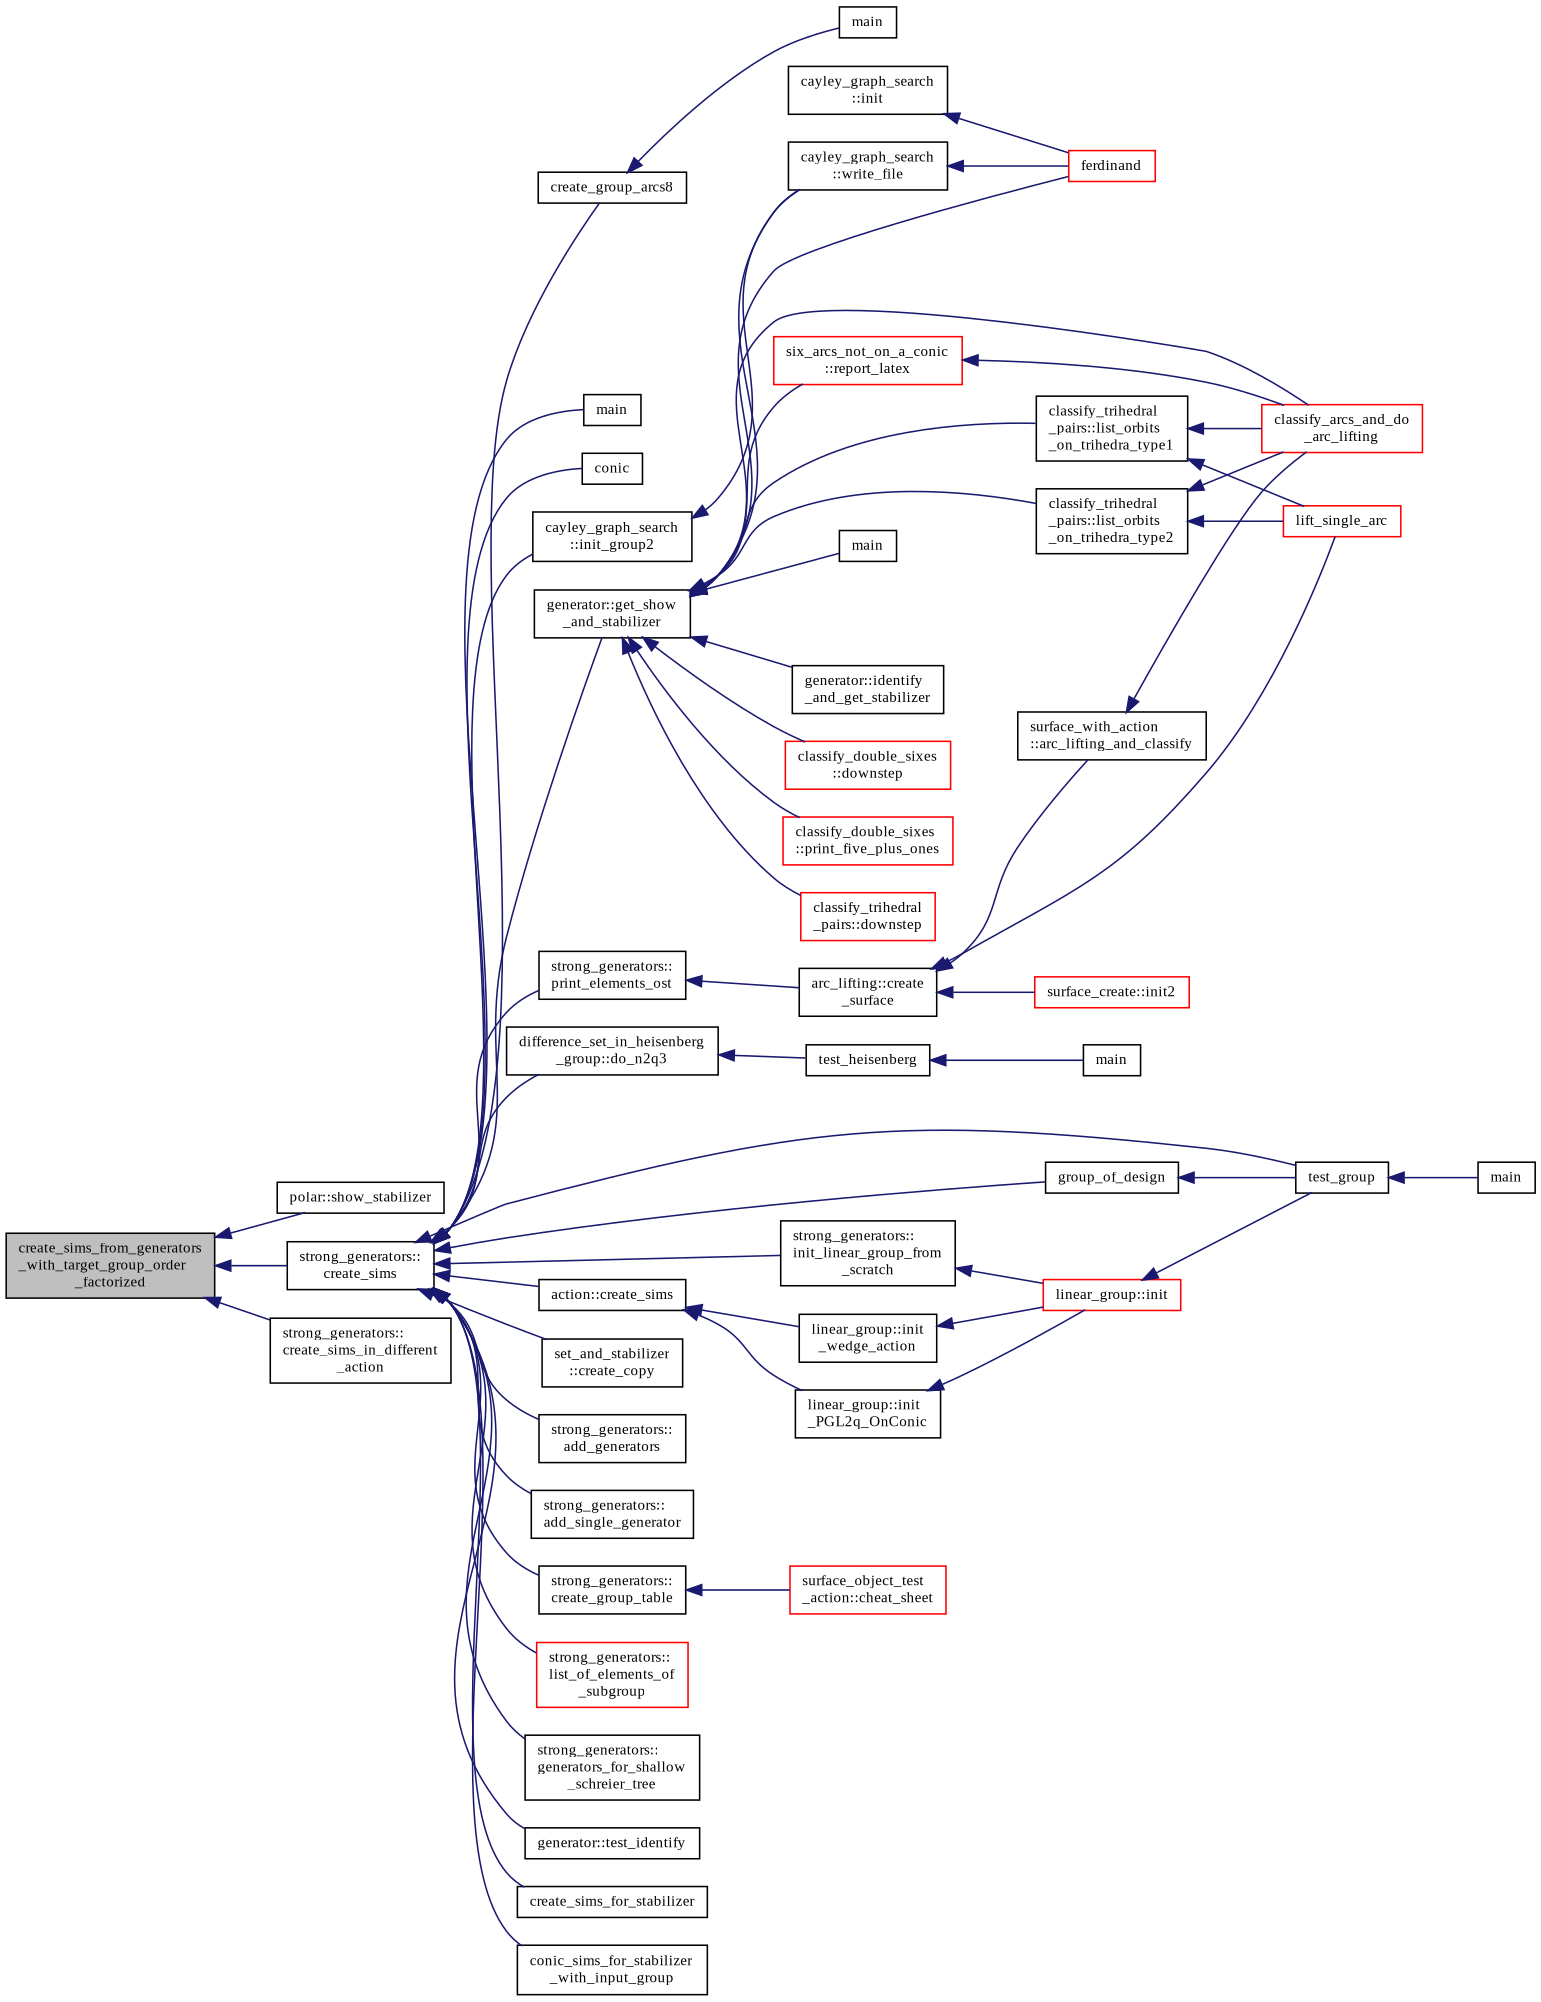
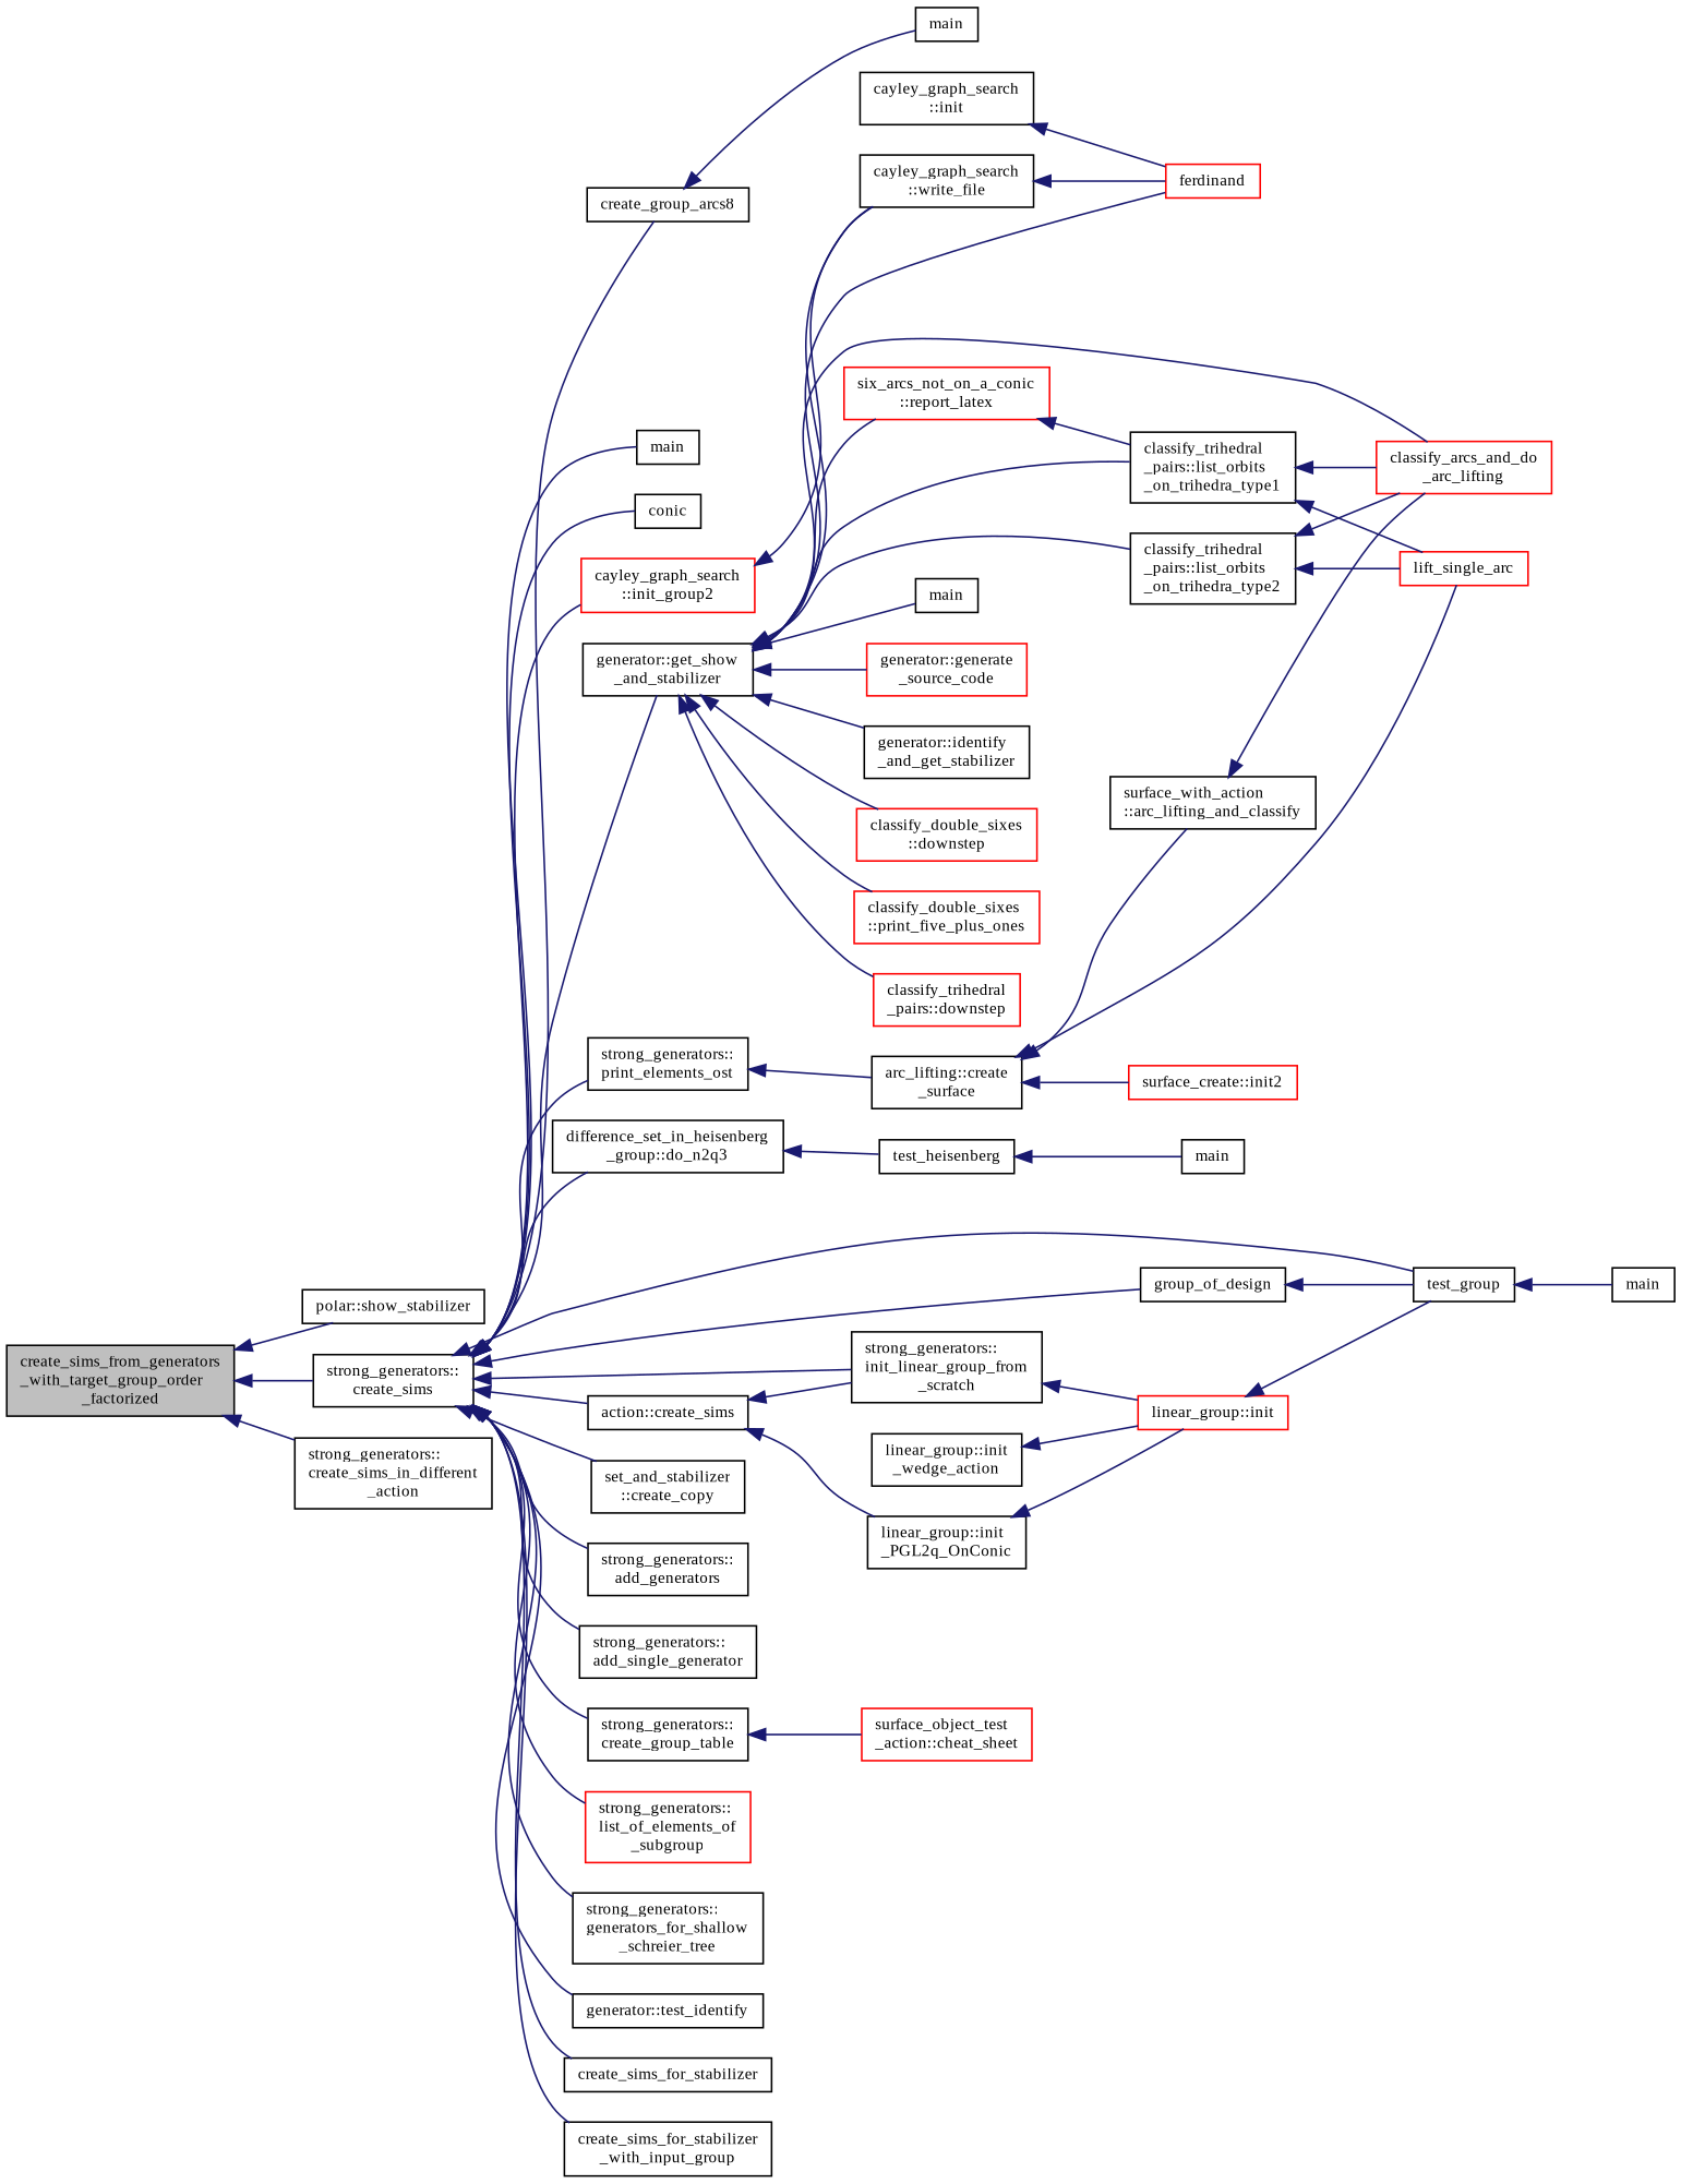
  digraph {
    fontname="Liberation Serif"
    rankdir=LR
    node [color=black fillcolor=white fontname="Liberation Serif" fontsize=10 shape=record style=filled]
    edge [color=midnightblue dir=back fontname="Liberation Serif" fontsize=10 labelfontname=Helvetica labelfontsize=10 style=solid]
    n1 [fillcolor=grey75 fontcolor=black height=0.2 label="create_sims_from_generators\l_with_target_group_order\l_factorized" width=0.4]
    n2 [height=0.2 label="polar::show_stabilizer" width=0.4]
    n3 [height=0.2 label="strong_generators::\lcreate_sims" width=0.4]
    n4 [height=0.2 label="strong_generators::\lcreate_sims_in_different\l_action" width=0.4]
    n5 [height=0.2 label=create_group_arcs8 width=0.4]
    n6 [height=0.2 label=main width=0.4]
    n7 [height=0.2 label=conic width=0.4]
-   n8 [height=0.2 label="cayley_graph_search\l::init_group2" width=0.4]
+   n8 [color=red height=0.2 label="cayley_graph_search\l::init_group2" width=0.4]
    n9 [height=0.2 label="difference_set_in_heisenberg\l_group::do_n2q3" width=0.4]
    n10 [height=0.2 label=test_group width=0.4]
    n11 [height=0.2 label=group_of_design width=0.4]
    n12 [height=0.2 label="set_and_stabilizer\l::create_copy" width=0.4]
    n13 [height=0.2 label="action::create_sims" width=0.4]
    n14 [height=0.2 label="strong_generators::\ladd_generators" width=0.4]
    n15 [height=0.2 label="strong_generators::\ladd_single_generator" width=0.4]
    n16 [height=0.2 label="strong_generators::\lprint_elements_ost" width=0.4]
    n17 [height=0.2 label="strong_generators::\lcreate_group_table" width=0.4]
    n18 [color=red height=0.2 label="strong_generators::\llist_of_elements_of\l_subgroup" width=0.4]
    n19 [height=0.2 label="strong_generators::\lgenerators_for_shallow\l_schreier_tree" width=0.4]
    n20 [height=0.2 label="strong_generators::\linit_linear_group_from\l_scratch" width=0.4]
    n21 [height=0.2 label="generator::get_show\l_and_stabilizer" width=0.4]
    n22 [height=0.2 label="generator::test_identify" width=0.4]
    n23 [height=0.2 label=create_sims_for_stabilizer width=0.4]
-   n24 [height=0.2 label="conic_sims_for_stabilizer\l_with_input_group" width=0.4]
+   n24 [height=0.2 label="create_sims_for_stabilizer\l_with_input_group" width=0.4]
    n25 [height=0.2 label=main width=0.4]
    n26 [height=0.2 label="cayley_graph_search\l::write_file" width=0.4]
    n27 [height=0.2 label=test_heisenberg width=0.4]
    n28 [height=0.2 label=main width=0.4]
    n29 [height=0.2 label="linear_group::init\l_PGL2q_OnConic" width=0.4]
    n30 [height=0.2 label="linear_group::init\l_wedge_action" width=0.4]
    n31 [height=0.2 label="arc_lifting::create\l_surface" width=0.4]
    n32 [color=red height=0.2 label="surface_object_test\l_action::cheat_sheet" width=0.4]
    n33 [color=red height=0.2 label="linear_group::init" width=0.4]
    n34 [color=red height=0.2 label=ferdinand width=0.4]
    n35 [color=red height=0.2 label="classify_arcs_and_do\l_arc_lifting" width=0.4]
    n36 [height=0.2 label=main width=0.4]
+   n37 [color=red height=0.2 label="generator::generate\l_source_code" width=0.4]
    n38 [height=0.2 label="generator::identify\l_and_get_stabilizer" width=0.4]
    n39 [color=red height=0.2 label="classify_double_sixes\l::downstep" width=0.4]
    n40 [color=red height=0.2 label="classify_double_sixes\l::print_five_plus_ones" width=0.4]
    n41 [height=0.2 label="classify_trihedral\l_pairs::list_orbits\l_on_trihedra_type1" width=0.4]
    n42 [height=0.2 label="classify_trihedral\l_pairs::list_orbits\l_on_trihedra_type2" width=0.4]
    n43 [color=red height=0.2 label="classify_trihedral\l_pairs::downstep" width=0.4]
    n44 [color=red height=0.2 label="six_arcs_not_on_a_conic\l::report_latex" width=0.4]
    n45 [height=0.2 label="cayley_graph_search\l::init" width=0.4]
    n46 [height=0.2 label=main width=0.4]
    n47 [color=red height=0.2 label=lift_single_arc width=0.4]
    n48 [color=red height=0.2 label="surface_create::init2" width=0.4]
    n49 [height=0.2 label="surface_with_action\l::arc_lifting_and_classify" width=0.4]
    n1 -> n2
    n1 -> n3
    n1 -> n4
    n3 -> n5
    n3 -> n6
    n3 -> n7
    n3 -> n8
    n3 -> n9
    n3 -> n10
    n3 -> n11
    n3 -> n12
    n3 -> n13
    n3 -> n14
    n3 -> n15
    n3 -> n16
    n3 -> n17
    n3 -> n18
    n3 -> n19
    n3 -> n20
    n3 -> n21
    n3 -> n22
    n3 -> n23
    n3 -> n24
    n5 -> n25
    n8 -> n26
    n9 -> n27
    n10 -> n28
    n11 -> n10
    n13 -> n29
-   n13 -> n30
+   n13 -> n20
    n16 -> n31
    n17 -> n32
    n20 -> n33
    n21 -> n26
    n21 -> n34
    n21 -> n35
    n21 -> n36
+   n21 -> n37
    n21 -> n38
    n21 -> n39
    n21 -> n40
    n21 -> n41
    n21 -> n42
    n21 -> n43
    n21 -> n44
    n26 -> n34
    n27 -> n46
    n29 -> n33
    n30 -> n33
    n31 -> n47
    n31 -> n48
    n31 -> n49
    n33 -> n10
    n41 -> n35
    n41 -> n47
    n42 -> n35
    n42 -> n47
-   n44 -> n35
+   n44 -> n41
    n45 -> n34
    n49 -> n35
  }
